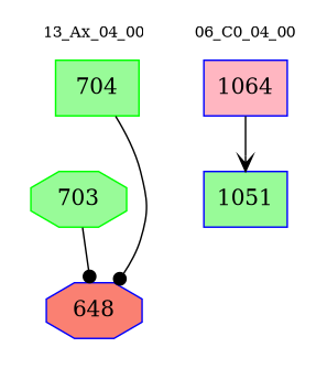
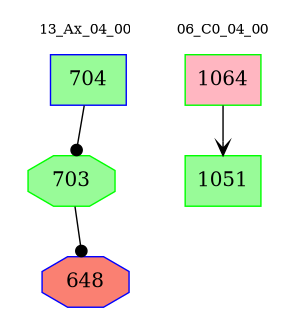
  digraph {
    node [color=green fillcolor=palegreen shape=box style=filled]
    edge [arrowhead=dot color=black]
-   n1 [label=704]
+   n1 [color=blue label=704]
    n2 [label=703 shape=octagon]
    n3 [color=blue fillcolor=salmon label=648 shape=octagon]
-   n4 [color=blue fillcolor=lightpink label=1064]
-   n5 [color=blue label=1051]
+   n4 [fillcolor=lightpink label=1064]
+   n5 [label=1051]
    subgraph cluster_1 {
      color=white
      fontsize=10
      label="13_Ax_04_00"
      n1
      n2
      n3
    }
    subgraph cluster_2 {
      color=white
      fontsize=10
      label="06_C0_04_00"
      n4
      n5
    }
-   n1 -> n3
+   n1 -> n2
    n2 -> n3
    n4 -> n5 [arrowhead=vee]
  }
